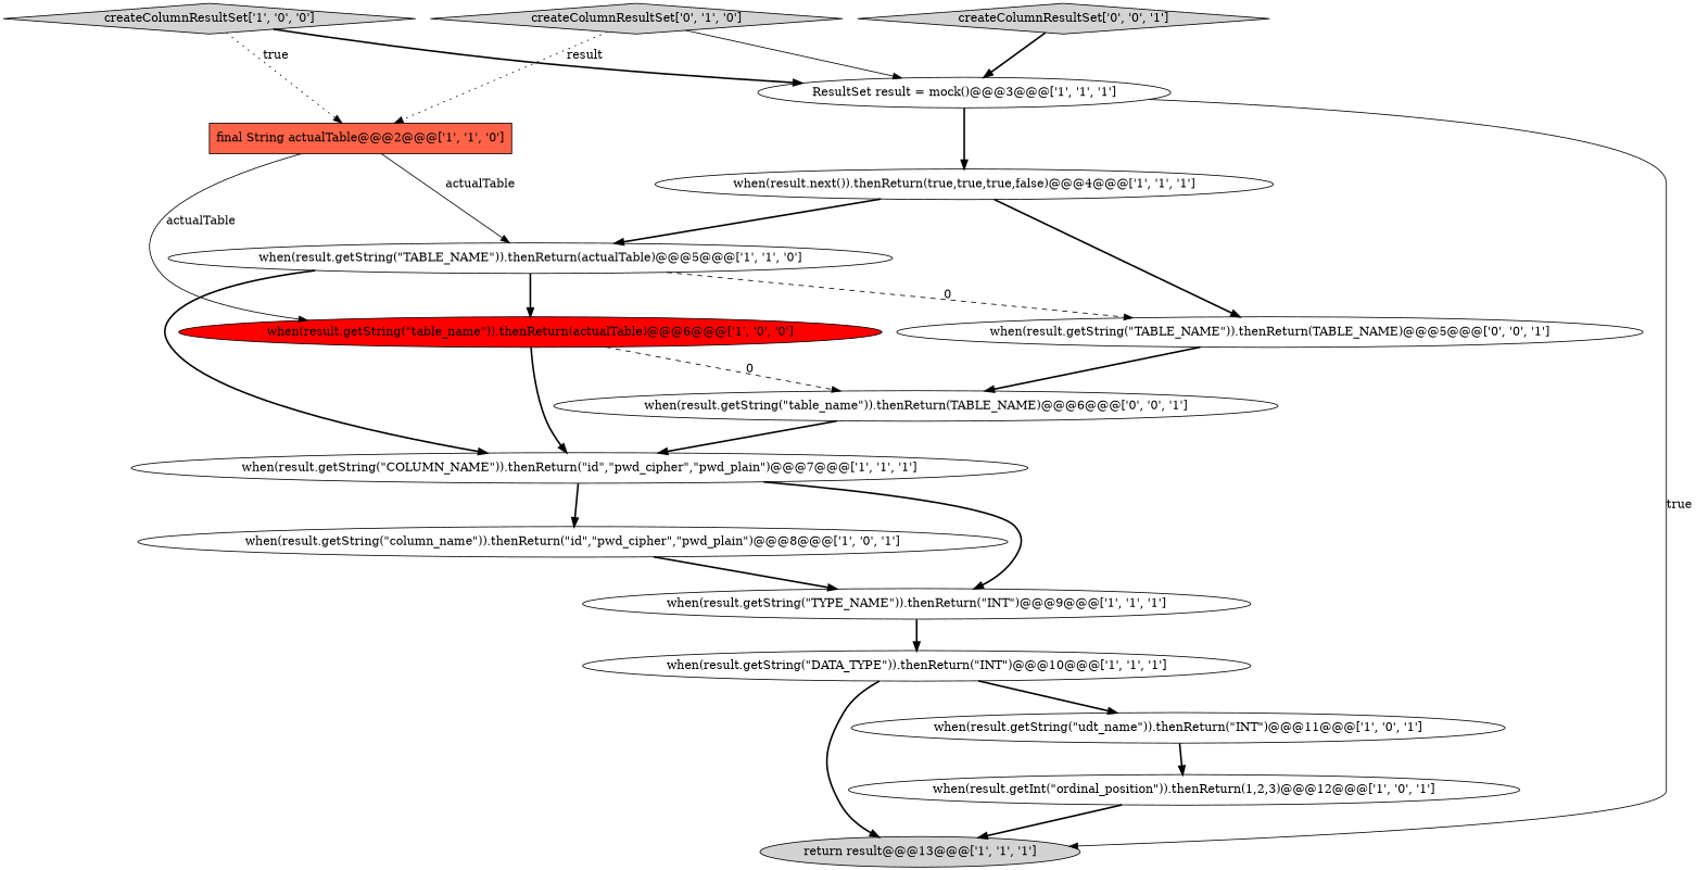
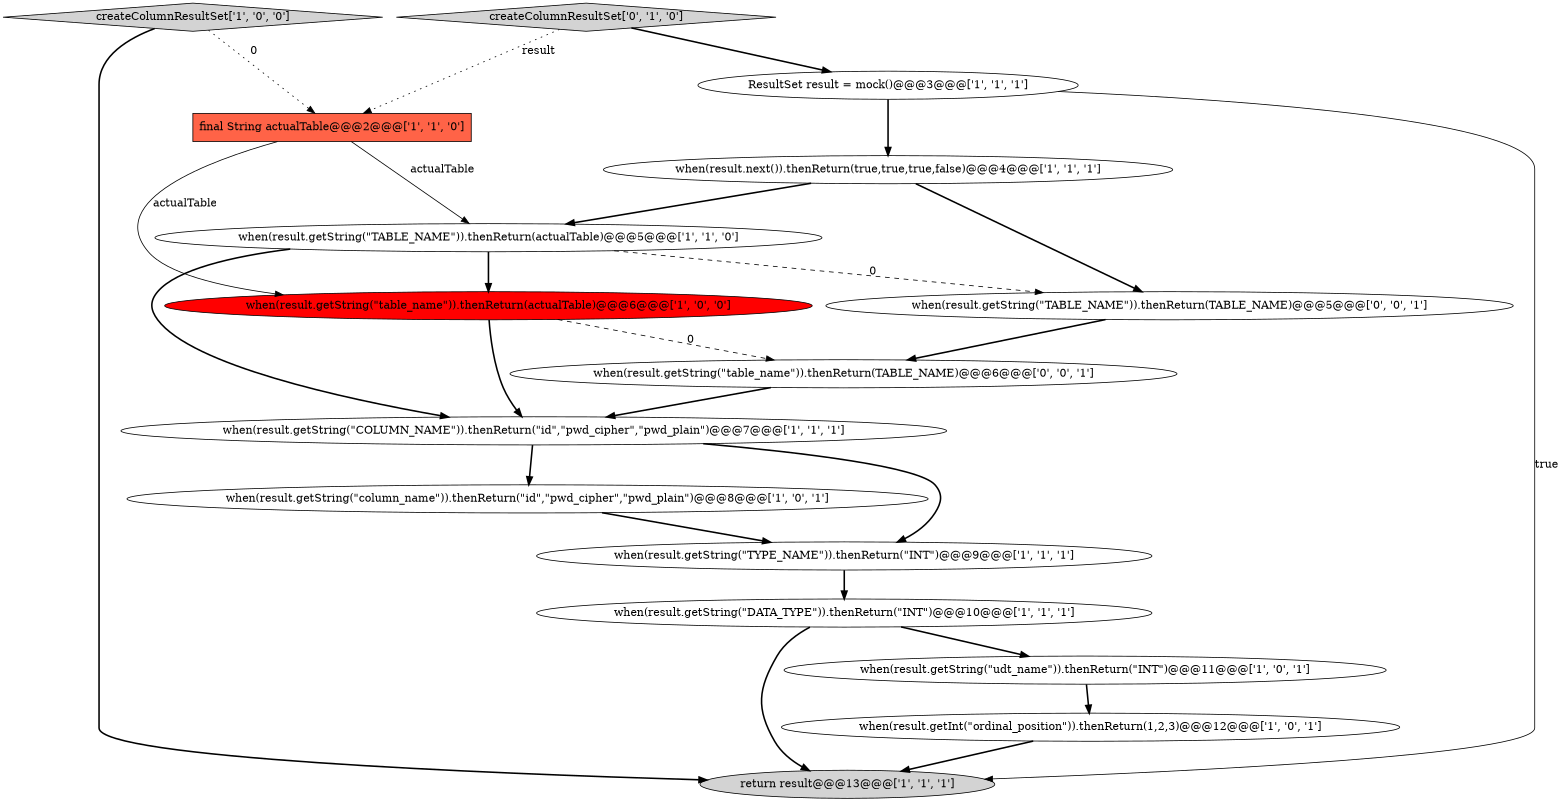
  digraph {
    node [fillcolor=white shape=ellipse style=filled]
    edge [style=bold]
    n1 [label="when(result.getString(\"TABLE_NAME\")).thenReturn(TABLE_NAME)@@@5@@@['0', '0', '1']"]
    n2 [label="when(result.getString(\"table_name\")).thenReturn(TABLE_NAME)@@@6@@@['0', '0', '1']"]
    n3 [label="when(result.getString(\"COLUMN_NAME\")).thenReturn(\"id\",\"pwd_cipher\",\"pwd_plain\")@@@7@@@['1', '1', '1']"]
    n4 [label="when(result.getString(\"TYPE_NAME\")).thenReturn(\"INT\")@@@9@@@['1', '1', '1']"]
    n5 [label="when(result.getString(\"DATA_TYPE\")).thenReturn(\"INT\")@@@10@@@['1', '1', '1']"]
    n6 [label="when(result.getString(\"udt_name\")).thenReturn(\"INT\")@@@11@@@['1', '0', '1']"]
    n7 [fillcolor=lightgray label="return result@@@13@@@['1', '1', '1']"]
    n8 [label="when(result.getString(\"column_name\")).thenReturn(\"id\",\"pwd_cipher\",\"pwd_plain\")@@@8@@@['1', '0', '1']"]
    n9 [label="when(result.next()).thenReturn(true,true,true,false)@@@4@@@['1', '1', '1']"]
    n10 [label="when(result.getString(\"TABLE_NAME\")).thenReturn(actualTable)@@@5@@@['1', '1', '0']"]
    n11 [fillcolor=red label="when(result.getString(\"table_name\")).thenReturn(actualTable)@@@6@@@['1', '0', '0']"]
    n12 [label="when(result.getInt(\"ordinal_position\")).thenReturn(1,2,3)@@@12@@@['1', '0', '1']"]
    n13 [label="ResultSet result = mock()@@@3@@@['1', '1', '1']"]
-   n14 [fillcolor=lightgray label="createColumnResultSet['0', '0', '1']" shape=diamond]
    n15 [fillcolor=tomato label="final String actualTable@@@2@@@['1', '1', '0']" shape=box]
    n16 [fillcolor=lightgray label="createColumnResultSet['1', '0', '0']" shape=diamond]
    n17 [fillcolor=lightgray label="createColumnResultSet['0', '1', '0']" shape=diamond]
    n1 -> n2
    n2 -> n3
    n3 -> n4
    n3 -> n8
    n4 -> n5
    n5 -> n6
    n5 -> n7
    n6 -> n12
    n8 -> n4
    n9 -> n1
    n9 -> n10
    n10 -> n1 [label=0 style=dashed]
    n10 -> n3
    n10 -> n11
    n11 -> n2 [label=0 style=dashed]
    n11 -> n3
    n12 -> n7
    n13 -> n7 [label=true style=solid]
    n13 -> n9
-   n14 -> n13
    n15 -> n10 [label=actualTable style=solid]
    n15 -> n11 [label=actualTable style=solid]
-   n16 -> n13
-   n16 -> n15 [label=true style=dotted]
-   n17 -> n13 [style=solid]
+   n16 -> n7
+   n16 -> n15 [label=0 style=dotted]
+   n17 -> n13
    n17 -> n15 [label=result style=dotted]
  }
